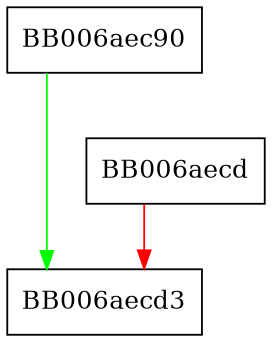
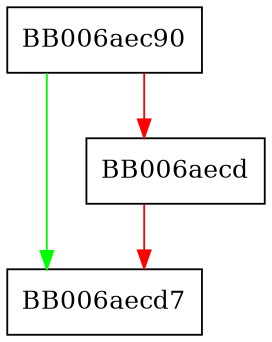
  digraph {
    splines=ortho
    node [shape=box]
    edge [color=red]
    BB006aec90
-   BB006aecd3
+   BB006aecd3 [label=BB006aecd7]
    n3 [label=BB006aecd]
    BB006aec90 -> BB006aecd3 [color=green]
+   BB006aec90 -> n3
    n3 -> BB006aecd3
  }
